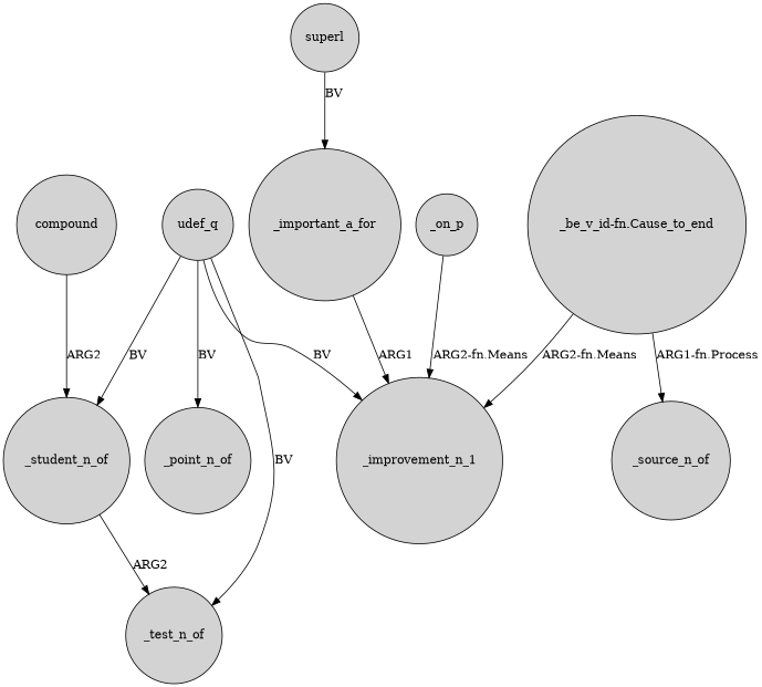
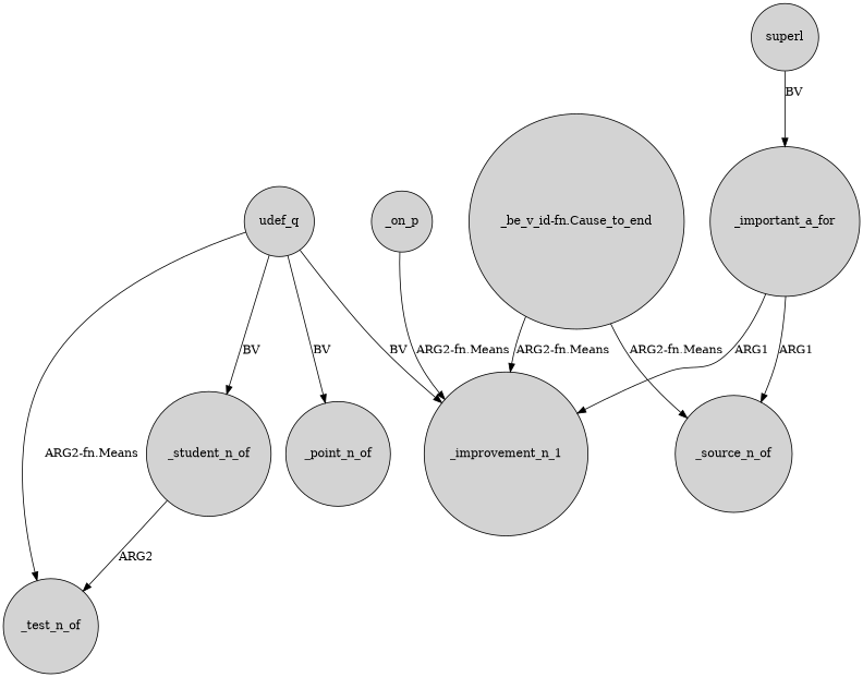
  digraph {
    node [shape=circle style=filled]
    _on_p
    _improvement_n_1
    udef_q
    _point_n_of
    _test_n_of
    _student_n_of
-   compound
    superl
    _important_a_for
    _source_n_of
    "_be_v_id-fn.Cause_to_end"
    _on_p -> _improvement_n_1 [label="ARG2-fn.Means"]
    udef_q -> _improvement_n_1 [label=BV]
    udef_q -> _point_n_of [label=BV]
-   udef_q -> _test_n_of [label=BV]
+   udef_q -> _test_n_of [label="ARG2-fn.Means"]
    udef_q -> _student_n_of [label=BV]
    _student_n_of -> _test_n_of [label=ARG2]
-   compound -> _student_n_of [label=ARG2]
    superl -> _important_a_for [label=BV]
    _important_a_for -> _improvement_n_1 [label=ARG1]
+   _important_a_for -> _source_n_of [label=ARG1]
    "_be_v_id-fn.Cause_to_end" -> _improvement_n_1 [label="ARG2-fn.Means"]
-   "_be_v_id-fn.Cause_to_end" -> _source_n_of [label="ARG1-fn.Process"]
+   "_be_v_id-fn.Cause_to_end" -> _source_n_of [label="ARG2-fn.Means"]
  }
